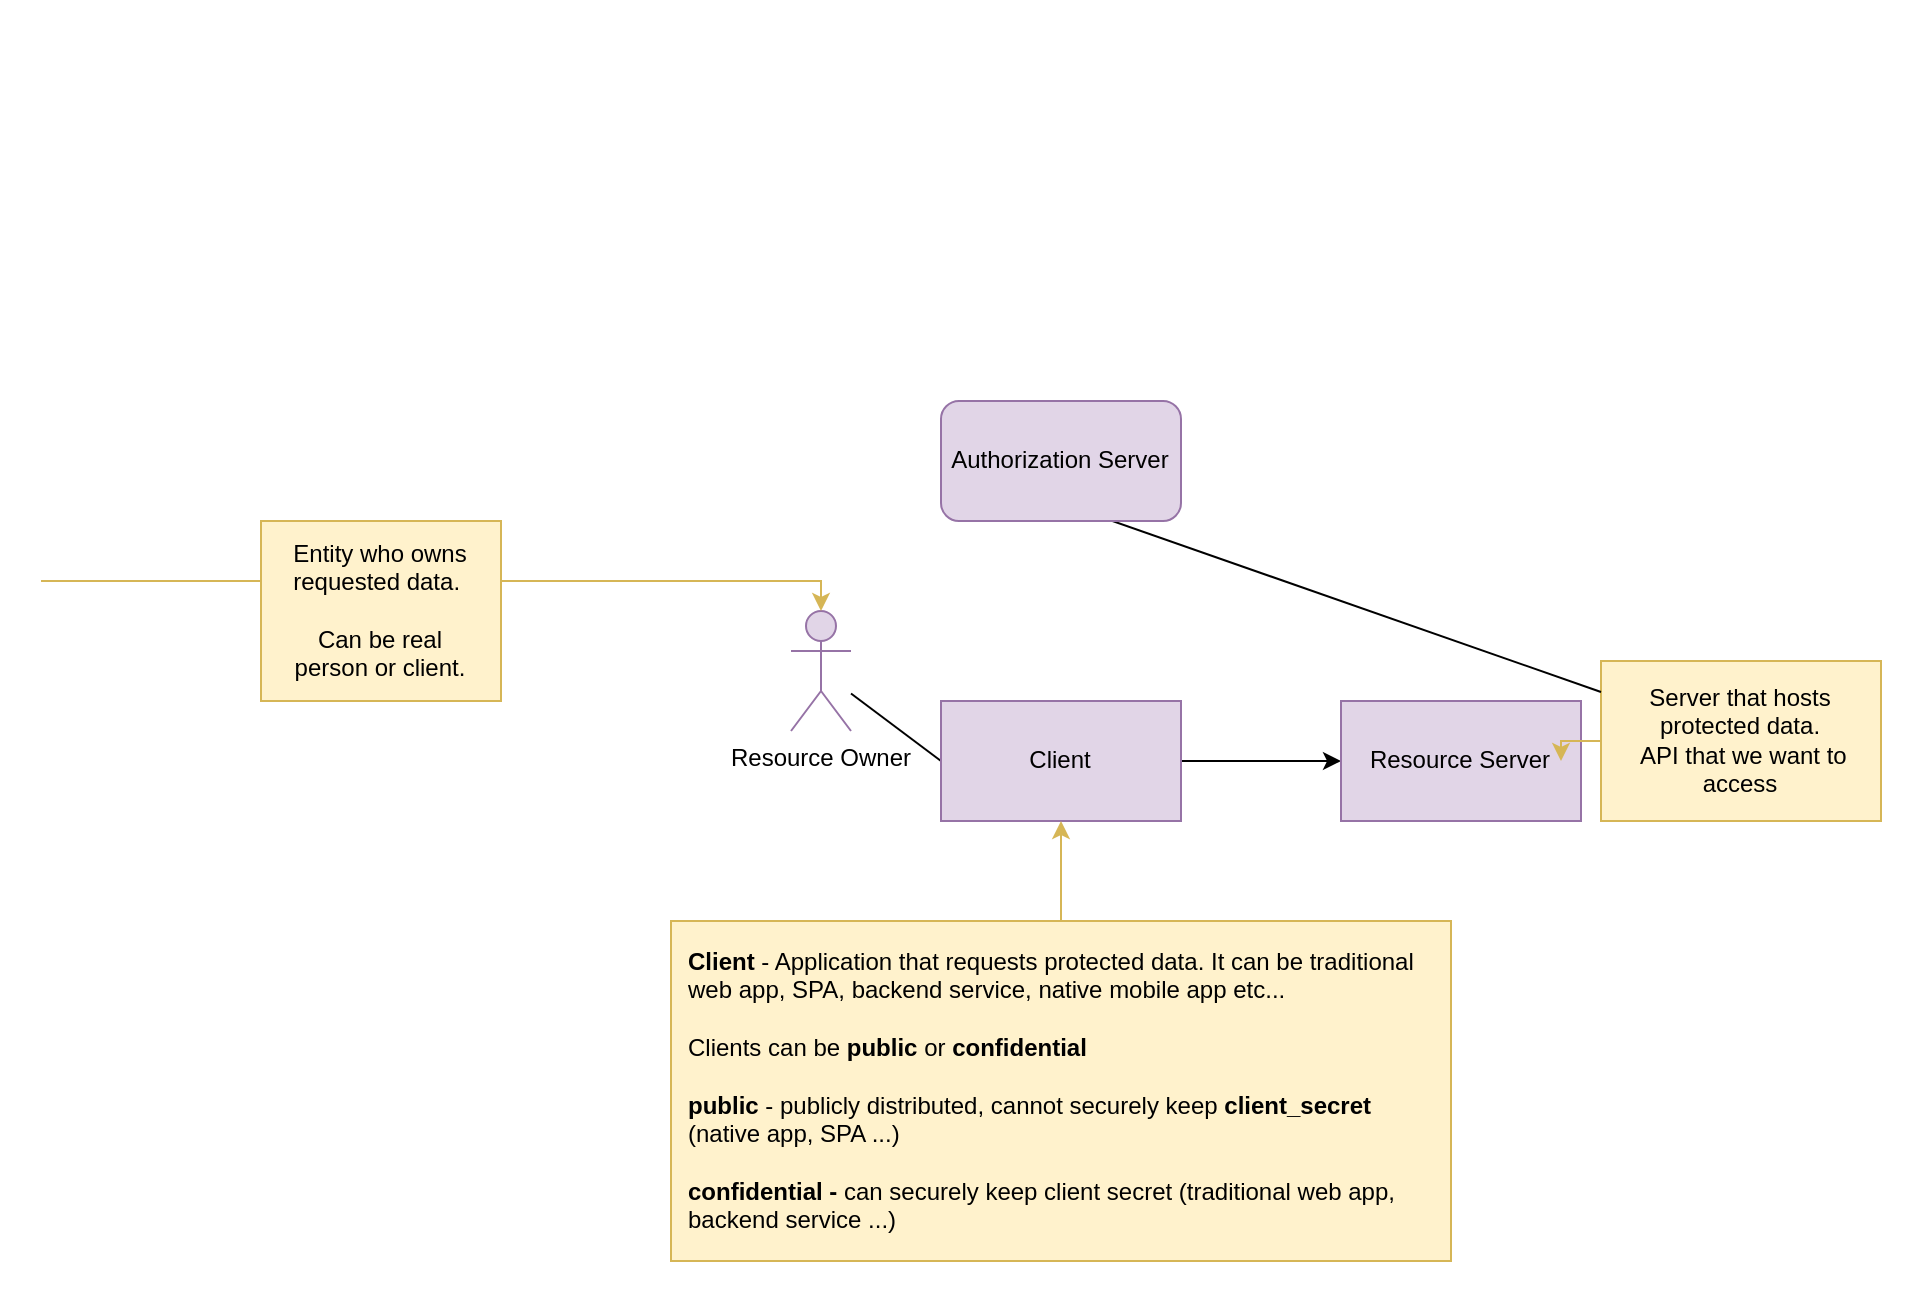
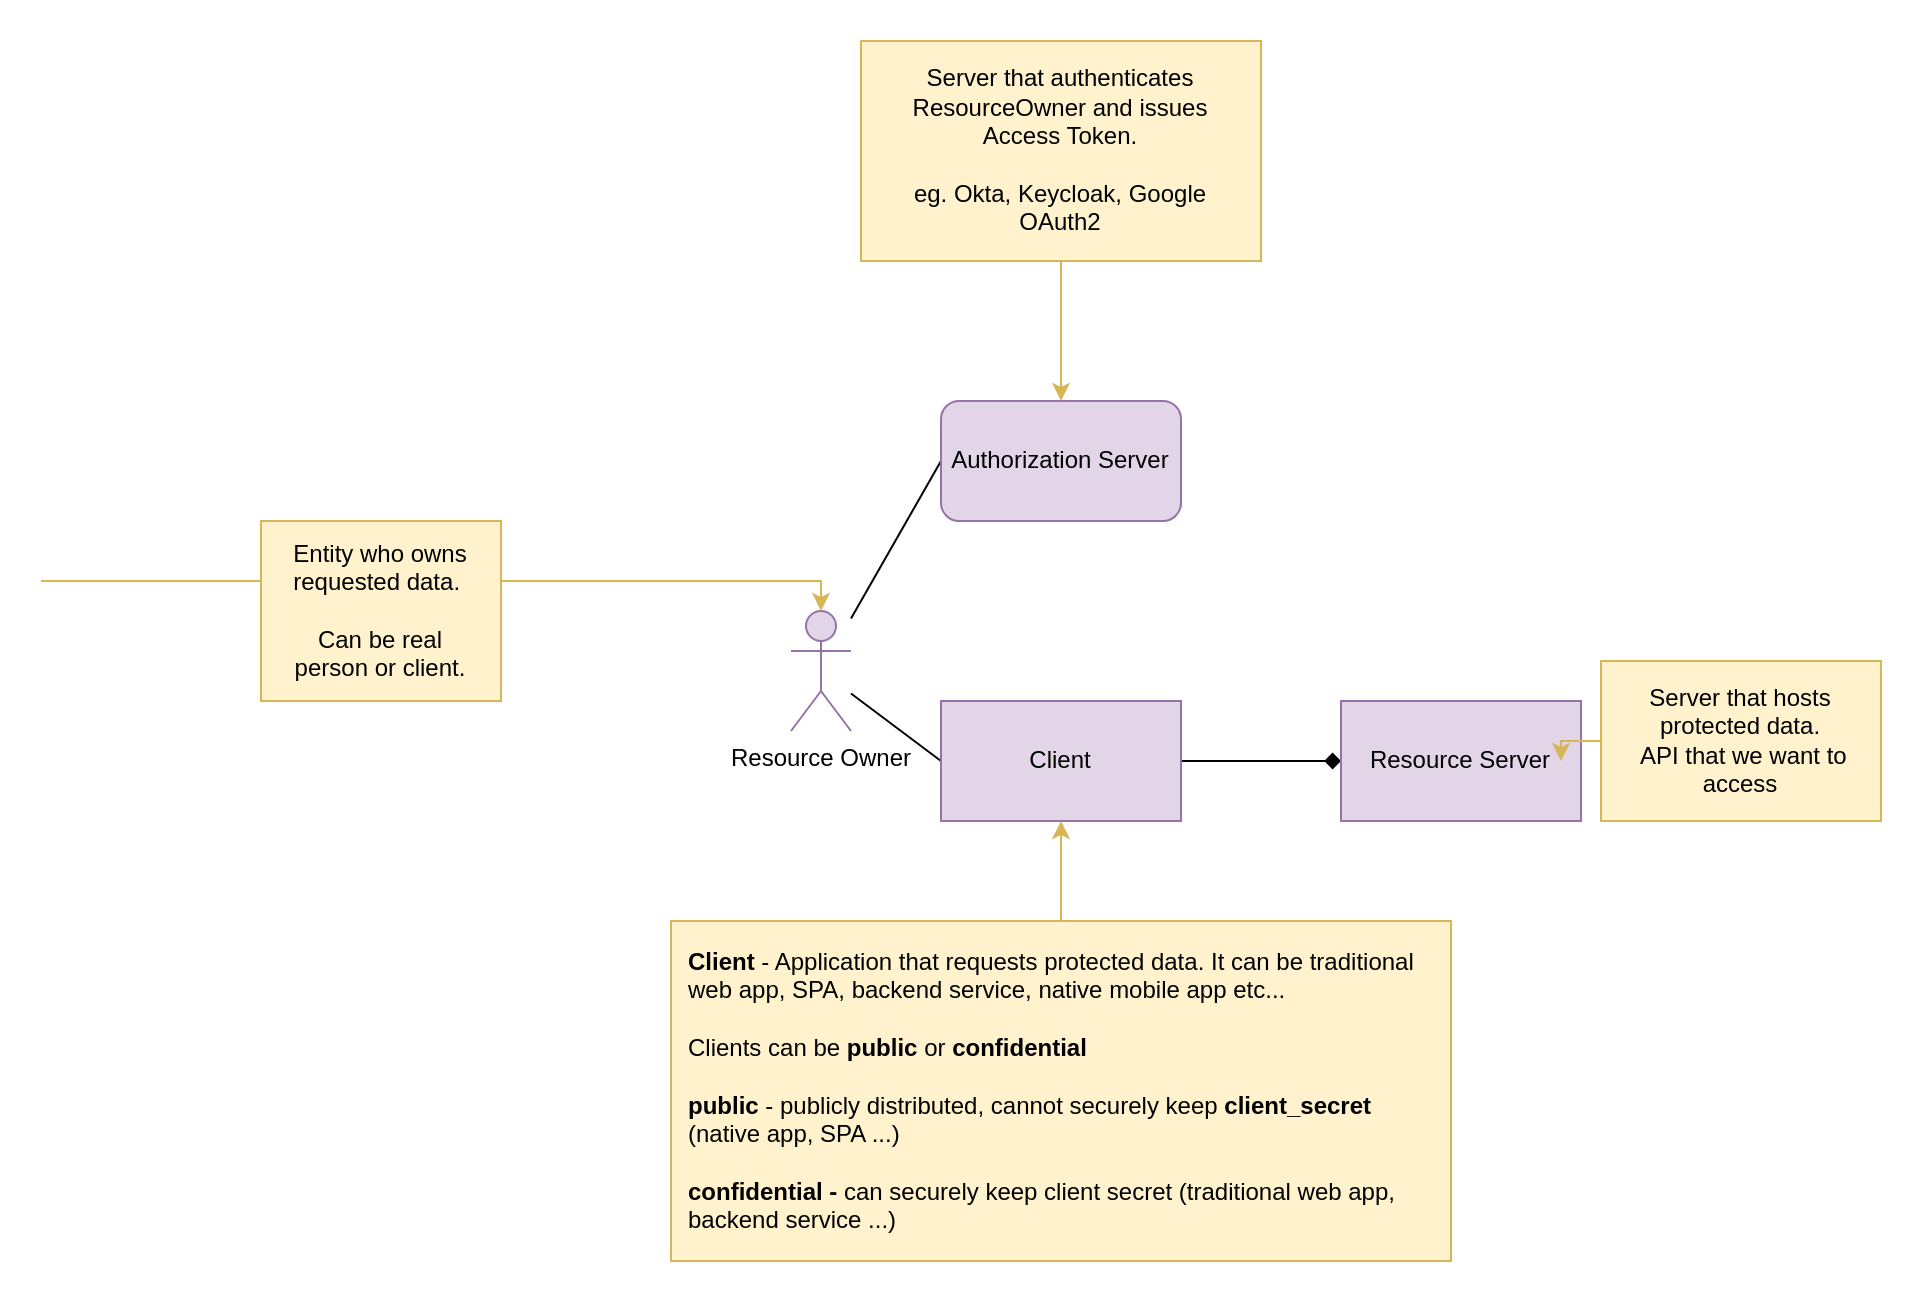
  <mxCell id="0" />
  <mxCell id="1" parent="0" />
  <mxCell id="2" style="rounded=0;orthogonalLoop=1;jettySize=auto;html=1;entryX=0;entryY=0.5;entryDx=0;entryDy=0;fontFamily=Helvetica;fontSize=12;endArrow=none;endFill=0;" edge="1" parent="1" source="3" target="7"><mxGeometry relative="1" as="geometry" /></mxCell>
  <mxCell id="3" value="Resource Owner" style="shape=umlActor;verticalLabelPosition=bottom;verticalAlign=top;html=1;outlineConnect=0;fillColor=#e1d5e7;strokeColor=#9673a6;" vertex="1" parent="1"><mxGeometry x="395" y="305" width="30" height="60" as="geometry" /></mxCell>
  <mxCell id="4" style="edgeStyle=orthogonalEdgeStyle;rounded=0;orthogonalLoop=1;jettySize=auto;html=1;fillColor=#fff2cc;strokeColor=#d6b656;" edge="1" parent="1" source="5" target="3"><mxGeometry relative="1" as="geometry"><Array as="points"><mxPoint x="20" y="290" /><mxPoint x="20" y="290" /></Array></mxGeometry></mxCell>
  <mxCell id="5" value="Entity who owns requested data.&amp;nbsp;&lt;br&gt;&lt;br&gt;Can be real person or client." style="rounded=0;whiteSpace=wrap;html=1;fillColor=#fff2cc;strokeColor=#d6b656;spacing=10;" vertex="1" parent="1"><mxGeometry x="130" y="260" width="120" height="90" as="geometry" /></mxCell>
- <mxCell id="6" style="edgeStyle=none;rounded=0;orthogonalLoop=1;jettySize=auto;html=1;fontFamily=Helvetica;fontSize=12;" edge="1" parent="1" source="7" target="10"><mxGeometry relative="1" as="geometry" /></mxCell>
+ <mxCell id="6" style="edgeStyle=none;rounded=0;orthogonalLoop=1;jettySize=auto;html=1;fontFamily=Helvetica;fontSize=12;endArrow=diamond;" edge="1" parent="1" source="7" target="10"><mxGeometry relative="1" as="geometry" /></mxCell>
  <mxCell id="7" value="Client" style="rounded=0;whiteSpace=wrap;html=1;fillColor=#e1d5e7;strokeColor=#9673a6;" vertex="1" parent="1"><mxGeometry x="470" y="350" width="120" height="60" as="geometry" /></mxCell>
  <mxCell id="8" style="edgeStyle=orthogonalEdgeStyle;rounded=0;orthogonalLoop=1;jettySize=auto;html=1;fillColor=#fff2cc;strokeColor=#d6b656;" edge="1" parent="1" source="9" target="7"><mxGeometry relative="1" as="geometry" /></mxCell>
  <mxCell id="9" value="&lt;div style=&quot;text-align: left;&quot;&gt;&lt;b style=&quot;background-color: initial;&quot;&gt;Client&lt;/b&gt;&lt;span style=&quot;background-color: initial;&quot;&gt;&amp;nbsp;- Application that requests protected data. It can be traditional web app, SPA, backend service, native mobile app etc...&lt;/span&gt;&lt;/div&gt;&lt;div style=&quot;text-align: left;&quot;&gt;&lt;br&gt;&lt;/div&gt;&lt;div style=&quot;text-align: left;&quot;&gt;&lt;span style=&quot;background-color: initial;&quot;&gt;Clients can be &lt;b&gt;public&lt;/b&gt; or &lt;b&gt;confidential&lt;/b&gt;&lt;/span&gt;&lt;/div&gt;&lt;div style=&quot;text-align: left;&quot;&gt;&lt;br&gt;&lt;/div&gt;&lt;b&gt;&lt;div style=&quot;text-align: left;&quot;&gt;&lt;b style=&quot;background-color: initial;&quot;&gt;public&lt;/b&gt;&lt;span style=&quot;background-color: initial; font-weight: normal;&quot;&gt; - publicly distributed, cannot securely keep &lt;/span&gt;&lt;b style=&quot;background-color: initial;&quot;&gt;client_secret&lt;/b&gt;&lt;/div&gt;&lt;/b&gt;&lt;div style=&quot;text-align: left;&quot;&gt;&lt;span style=&quot;background-color: initial;&quot;&gt;(native app, SPA ...)&lt;/span&gt;&lt;/div&gt;&lt;div style=&quot;text-align: left;&quot;&gt;&lt;br&gt;&lt;/div&gt;&lt;b&gt;&lt;div style=&quot;text-align: left;&quot;&gt;&lt;b style=&quot;background-color: initial;&quot;&gt;confidential - &lt;/b&gt;&lt;span style=&quot;background-color: initial; font-weight: normal;&quot;&gt;can securely keep client secret (traditional web app, backend service ...)&lt;/span&gt;&lt;/div&gt;&lt;/b&gt;" style="rounded=0;whiteSpace=wrap;html=1;fillColor=#fff2cc;strokeColor=#d6b656;spacing=10;" vertex="1" parent="1"><mxGeometry x="335" y="460" width="390" height="170" as="geometry" /></mxCell>
  <mxCell id="10" value="Resource Server" style="rounded=0;whiteSpace=wrap;html=1;fillColor=#e1d5e7;strokeColor=#9673a6;" vertex="1" parent="1"><mxGeometry x="670" y="350" width="120" height="60" as="geometry" /></mxCell>
  <mxCell id="11" style="edgeStyle=orthogonalEdgeStyle;rounded=0;orthogonalLoop=1;jettySize=auto;html=1;fillColor=#fff2cc;strokeColor=#d6b656;" edge="1" parent="1" source="12" target="10"><mxGeometry relative="1" as="geometry" /></mxCell>
  <mxCell id="12" value="Server that hosts protected data.&lt;br&gt;&amp;nbsp;API that we want to access" style="rounded=0;whiteSpace=wrap;html=1;fillColor=#fff2cc;strokeColor=#d6b656;spacing=10;" vertex="1" parent="1"><mxGeometry x="800" y="330" width="140" height="80" as="geometry" /></mxCell>
- <mxCell id="13" style="rounded=0;orthogonalLoop=1;jettySize=auto;html=1;fontFamily=Helvetica;fontSize=12;exitX=0;exitY=0.5;exitDx=0;exitDy=0;endArrow=none;endFill=0;" edge="1" parent="1" source="14" target="12"><mxGeometry relative="1" as="geometry"><mxPoint x="433.214" y="100" as="sourcePoint" /><mxPoint x="240" y="202.075" as="targetPoint" /></mxGeometry></mxCell>
+ <mxCell id="13" style="rounded=0;orthogonalLoop=1;jettySize=auto;html=1;fontFamily=Helvetica;fontSize=12;exitX=0;exitY=0.5;exitDx=0;exitDy=0;endArrow=none;endFill=0;" edge="1" parent="1" source="14" target="3"><mxGeometry relative="1" as="geometry"><mxPoint x="433.214" y="100" as="sourcePoint" /><mxPoint x="240" y="202.075" as="targetPoint" /></mxGeometry></mxCell>
  <mxCell id="14" value="Authorization Server" style="whiteSpace=wrap;html=1;fillColor=#e1d5e7;strokeColor=#9673a6;rounded=1;" vertex="1" parent="1"><mxGeometry x="470" y="200" width="120" height="60" as="geometry" /></mxCell>
+ <mxCell id="15" style="edgeStyle=orthogonalEdgeStyle;rounded=0;orthogonalLoop=1;jettySize=auto;html=1;fillColor=#fff2cc;strokeColor=#d6b656;" edge="1" parent="1" source="16" target="14"><mxGeometry relative="1" as="geometry"><Array as="points"><mxPoint x="630" y="30" /><mxPoint x="630" y="30" /></Array></mxGeometry></mxCell>
+ <mxCell id="16" value="Server that authenticates ResourceOwner and issues Access Token.&lt;br&gt;&lt;br&gt;eg. Okta, Keycloak, Google OAuth2" style="rounded=0;whiteSpace=wrap;html=1;fillColor=#fff2cc;strokeColor=#d6b656;spacing=10;" vertex="1" parent="1"><mxGeometry x="430" y="20" width="200" height="110" as="geometry" /></mxCell>
